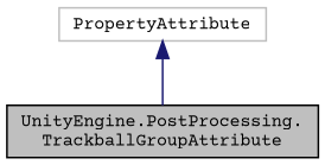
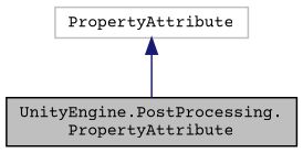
  digraph {
    fontname="Courier Prime"
    node [fontname="Courier Prime" fontsize=10 shape=record style=filled]
-   n1 [color=black fillcolor=grey75 fontcolor=black height=0.2 label="UnityEngine.PostProcessing.\lTrackballGroupAttribute" width=0.4]
+   n1 [color=black fillcolor=grey75 fontcolor=black height=0.2 label="UnityEngine.PostProcessing.\lPropertyAttribute" width=0.4]
    n2 [color=grey75 fillcolor=white height=0.2 label=PropertyAttribute width=0.4]
    n2 -> n1 [color=midnightblue dir=back fontname="Courier Prime" fontsize=10 labelfontname=Helvetica labelfontsize=10 style=solid]
  }
